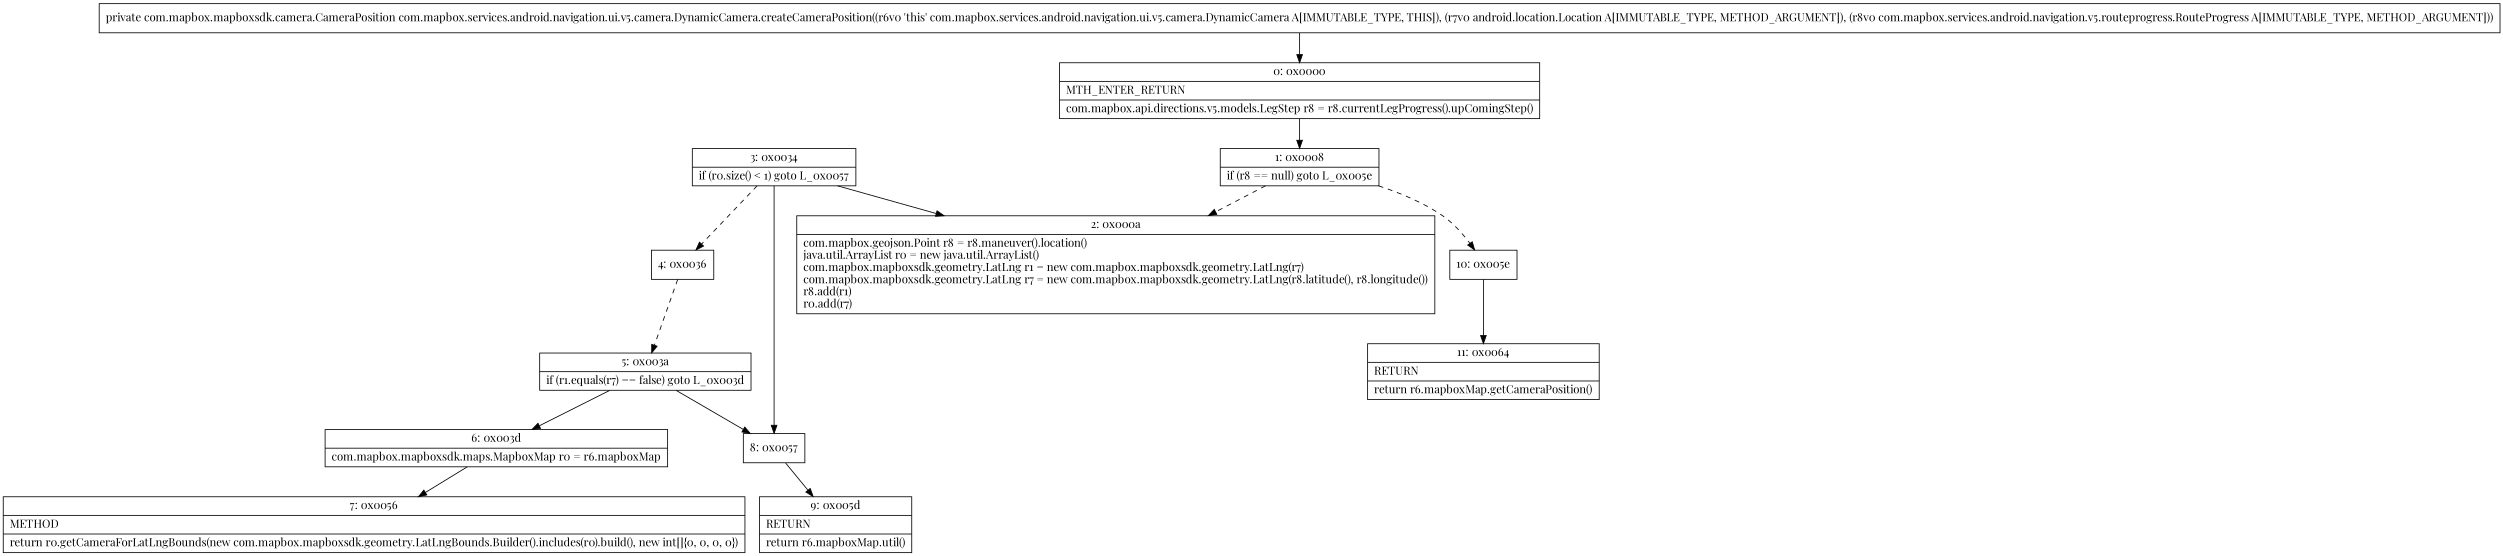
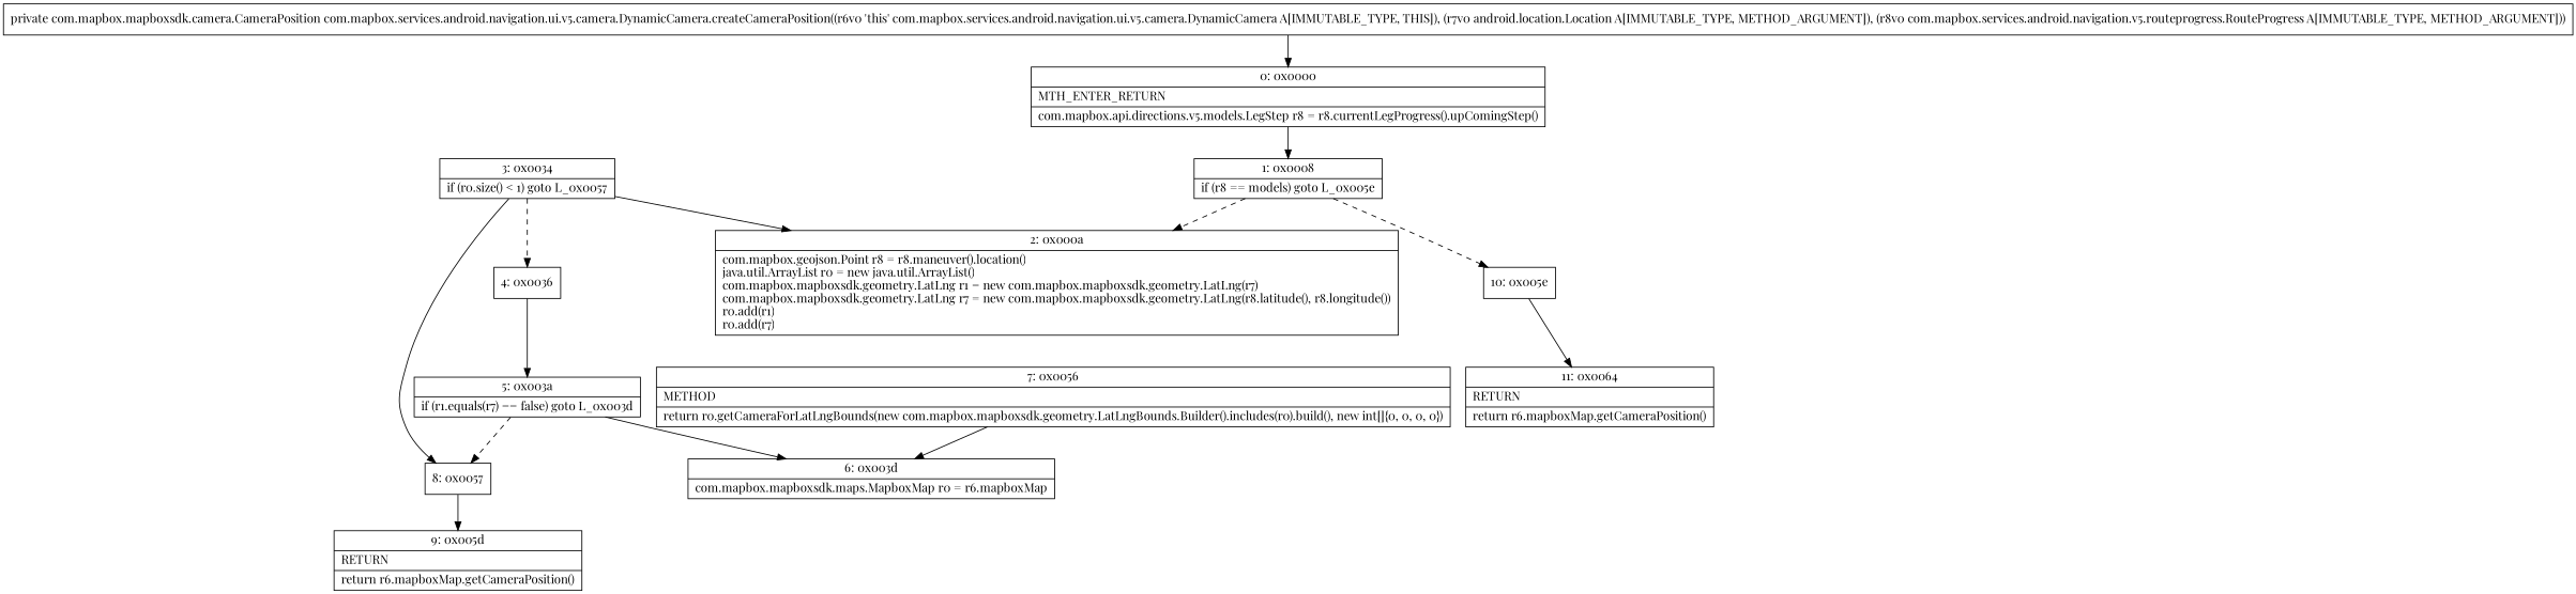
  digraph {
    fontname="Playfair Display"
    node [fontname="Playfair Display" shape=record]
    edge [fontname="Playfair Display"]
    n1 [label="{0\:\ 0x0000|MTH_ENTER_RETURN\l|com.mapbox.api.directions.v5.models.LegStep r8 = r8.currentLegProgress().upComingStep()\l}"]
-   n2 [label="{1\:\ 0x0008|if (r8 == null) goto L_0x005e\l}"]
-   n3 [label="{2\:\ 0x000a|com.mapbox.geojson.Point r8 = r8.maneuver().location()\ljava.util.ArrayList r0 = new java.util.ArrayList()\lcom.mapbox.mapboxsdk.geometry.LatLng r1 = new com.mapbox.mapboxsdk.geometry.LatLng(r7)\lcom.mapbox.mapboxsdk.geometry.LatLng r7 = new com.mapbox.mapboxsdk.geometry.LatLng(r8.latitude(), r8.longitude())\lr8.add(r1)\lr0.add(r7)\l}"]
+   n2 [label="{1\:\ 0x0008|if (r8 == models) goto L_0x005e\l}"]
+   n3 [label="{2\:\ 0x000a|com.mapbox.geojson.Point r8 = r8.maneuver().location()\ljava.util.ArrayList r0 = new java.util.ArrayList()\lcom.mapbox.mapboxsdk.geometry.LatLng r1 = new com.mapbox.mapboxsdk.geometry.LatLng(r7)\lcom.mapbox.mapboxsdk.geometry.LatLng r7 = new com.mapbox.mapboxsdk.geometry.LatLng(r8.latitude(), r8.longitude())\lr0.add(r1)\lr0.add(r7)\l}"]
    n4 [label="{10\:\ 0x005e}"]
    n5 [label="{11\:\ 0x0064|RETURN\l|return r6.mapboxMap.getCameraPosition()\l}"]
    n6 [label="{3\:\ 0x0034|if (r0.size() \< 1) goto L_0x0057\l}"]
    n7 [label="{4\:\ 0x0036}"]
    n8 [label="{8\:\ 0x0057}"]
    n9 [label="{5\:\ 0x003a|if (r1.equals(r7) == false) goto L_0x003d\l}"]
-   n10 [label="{9\:\ 0x005d|RETURN\l|return r6.mapboxMap.util()\l}"]
+   n10 [label="{9\:\ 0x005d|RETURN\l|return r6.mapboxMap.getCameraPosition()\l}"]
    n11 [label="{6\:\ 0x003d|com.mapbox.mapboxsdk.maps.MapboxMap r0 = r6.mapboxMap\l}"]
    n12 [label="{7\:\ 0x0056|METHOD\l|return r0.getCameraForLatLngBounds(new com.mapbox.mapboxsdk.geometry.LatLngBounds.Builder().includes(r0).build(), new int[]\{0, 0, 0, 0\})\l}"]
    n13 [label="{private com.mapbox.mapboxsdk.camera.CameraPosition com.mapbox.services.android.navigation.ui.v5.camera.DynamicCamera.createCameraPosition((r6v0 'this' com.mapbox.services.android.navigation.ui.v5.camera.DynamicCamera A[IMMUTABLE_TYPE, THIS]), (r7v0 android.location.Location A[IMMUTABLE_TYPE, METHOD_ARGUMENT]), (r8v0 com.mapbox.services.android.navigation.v5.routeprogress.RouteProgress A[IMMUTABLE_TYPE, METHOD_ARGUMENT])) }"]
    n1 -> n2
    n2 -> n3 [style=dashed]
    n2 -> n4 [style=dashed]
    n4 -> n5
    n6 -> n3
    n6 -> n7 [style=dashed]
    n6 -> n8
-   n7 -> n9 [style=dashed]
+   n7 -> n9
    n8 -> n10
-   n9 -> n8 [style=solid]
+   n9 -> n8 [style=dashed]
    n9 -> n11
-   n11 -> n12
+   n12 -> n11
    n13 -> n1
  }
